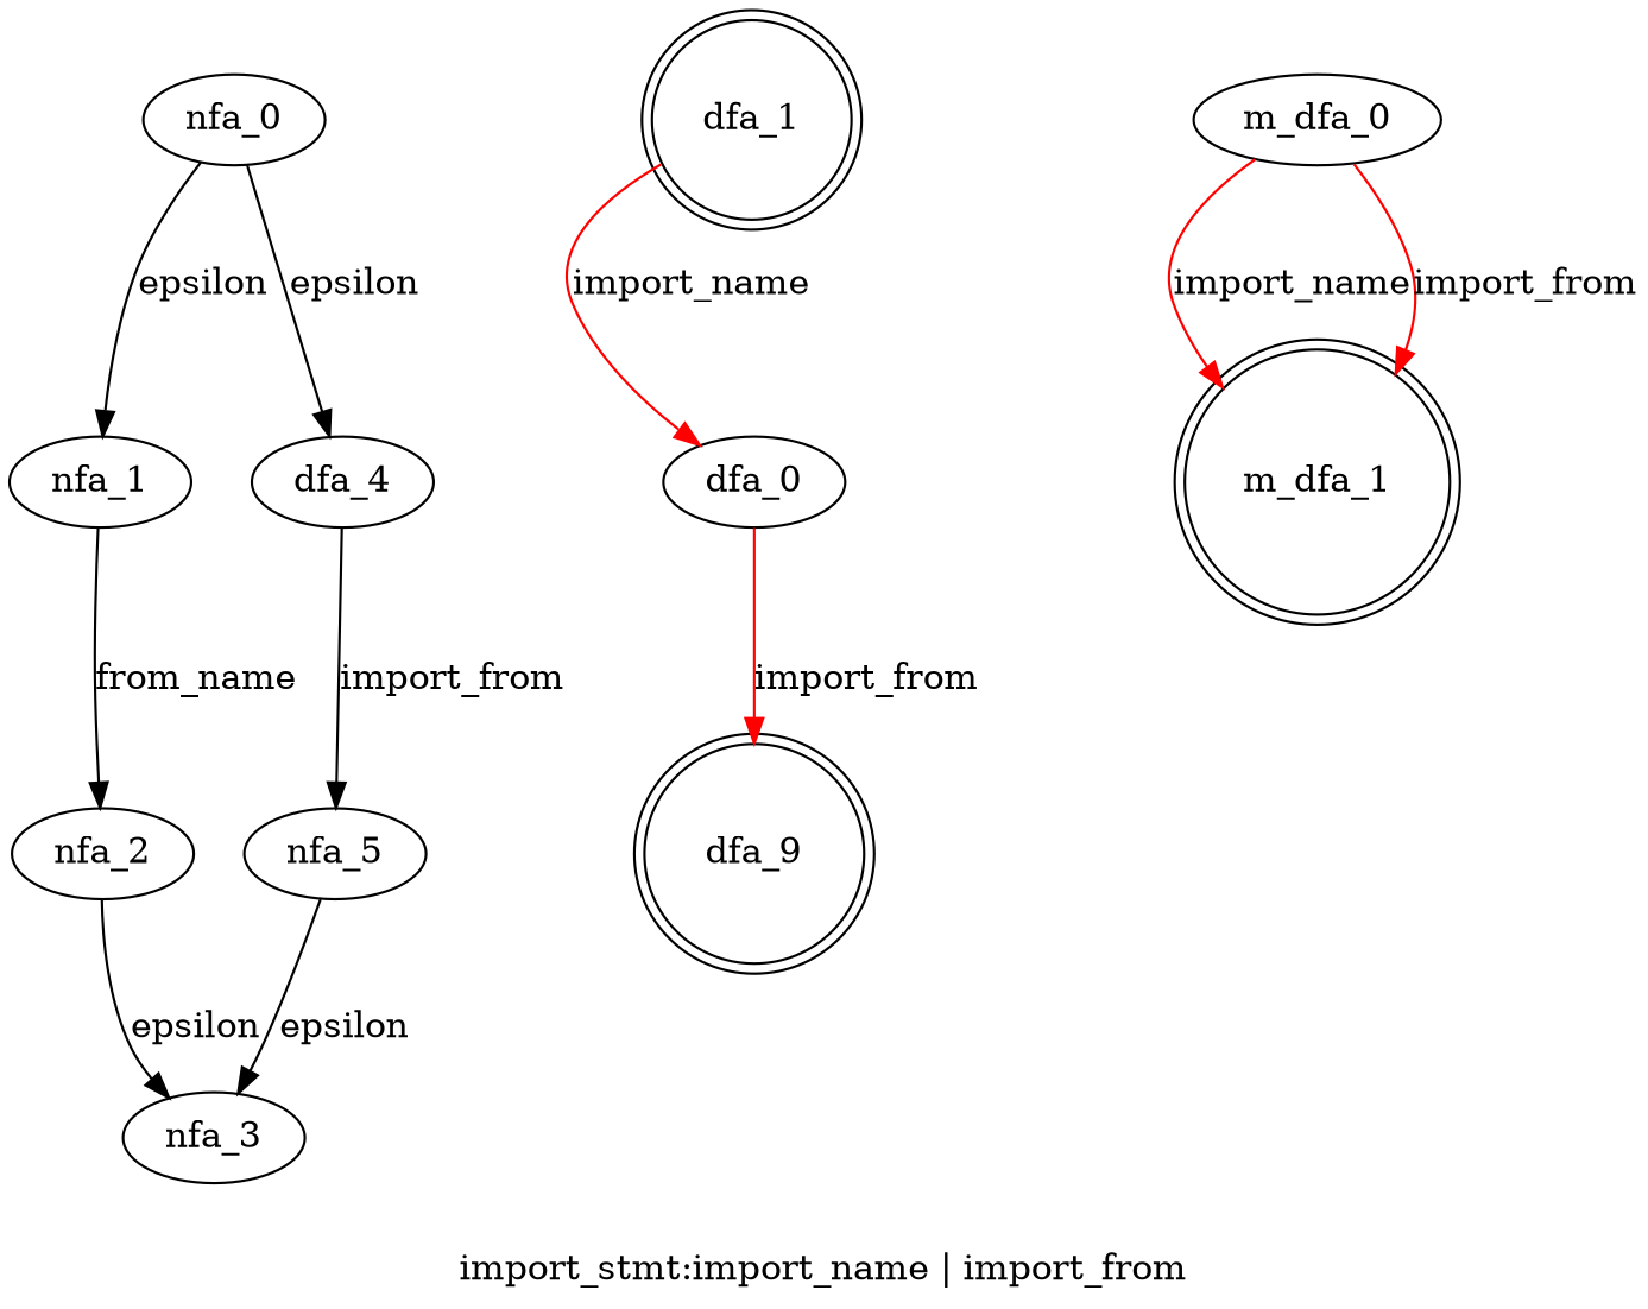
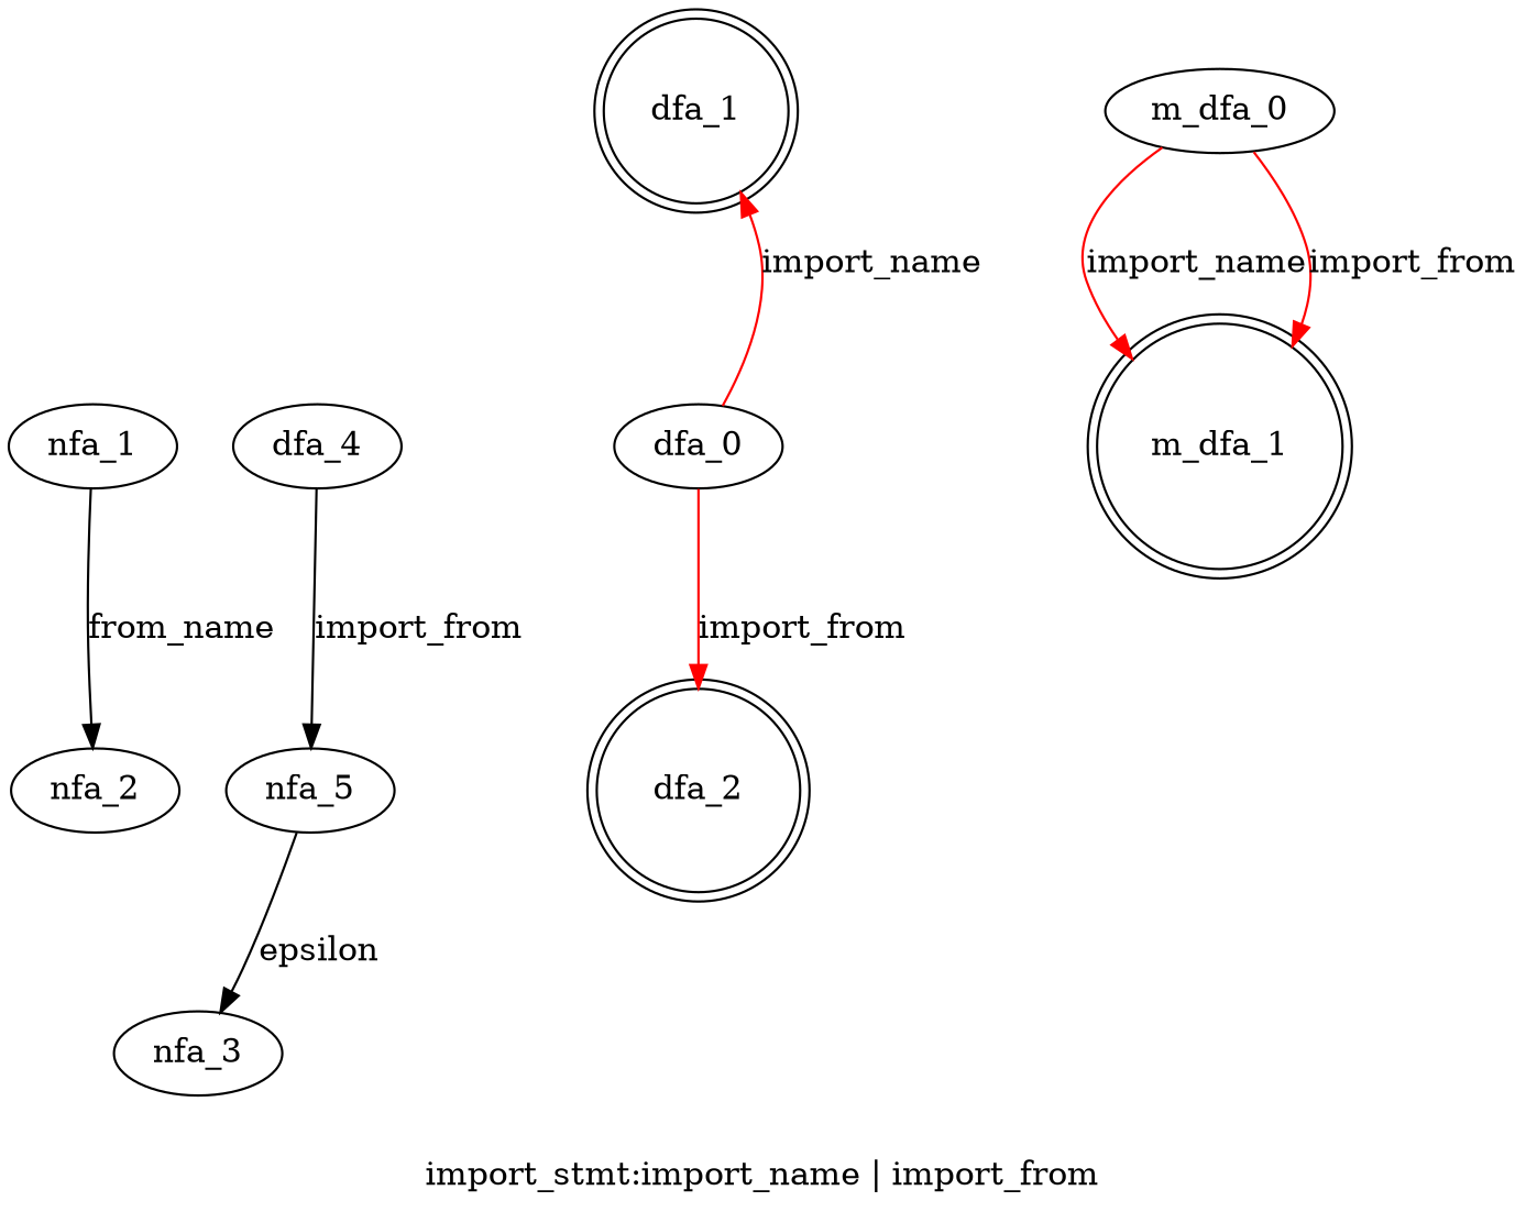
  digraph {
    label="import_stmt:import_name | import_from"
-   nfa_0
    nfa_1
    n3 [label=dfa_4]
    nfa_2
    nfa_3
    nfa_5
    dfa_1 [shape=doublecircle]
    dfa_0
-   dfa_2 [shape=doublecircle label=dfa_9]
+   dfa_2 [shape=doublecircle]
    m_dfa_1 [shape=doublecircle]
    m_dfa_0
    subgraph sub_1 {
-     nfa_0
      nfa_1
      n3
      nfa_2
      nfa_3
      nfa_5
    }
    subgraph sub_2 {
      dfa_1
      dfa_0
      dfa_2
    }
    subgraph sub_3 {
      m_dfa_1
      m_dfa_0
    }
-   nfa_0 -> nfa_1 [label=epsilon]
-   nfa_0 -> n3 [label=epsilon]
    nfa_1 -> nfa_2 [label=from_name]
    n3 -> nfa_5 [label=import_from]
-   nfa_2 -> nfa_3 [label=epsilon]
    nfa_5 -> nfa_3 [label=epsilon]
-   dfa_1 -> dfa_0 [color=red label=import_name]
+   dfa_0 -> dfa_1 [color=red label=import_name]
    dfa_0 -> dfa_2 [color=red label=import_from]
    m_dfa_0 -> m_dfa_1 [color=red label=import_name]
    m_dfa_0 -> m_dfa_1 [color=red label=import_from]
  }
